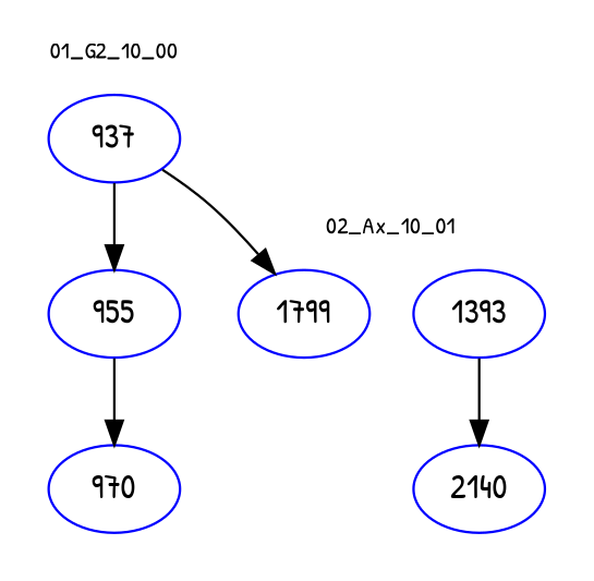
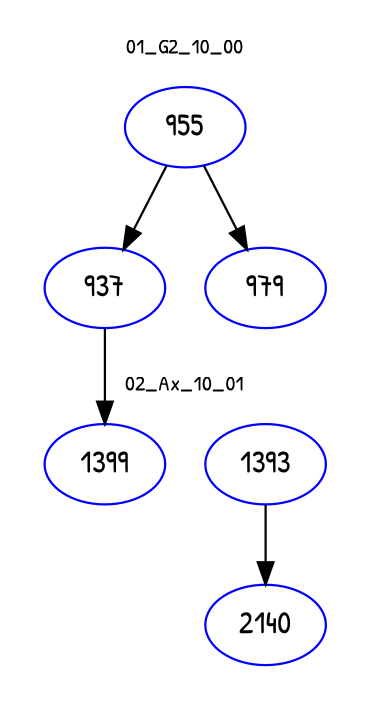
  digraph {
    fontname="Patrick Hand"
    node [color=blue fontname="Patrick Hand"]
    edge [color=black fontname="Patrick Hand"]
    n1 [label=1393]
    n2 [label=2140]
-   n3 [label=1799]
+   n3 [label=1399]
    n4 [label=955]
    n5 [label=937]
-   n6 [label=970]
+   n6 [label=979]
    subgraph cluster_1 {
      color=white
      fontsize=10
      label="02_Ax_10_01"
      n1
      n2
      n3
    }
    subgraph cluster_2 {
      color=white
      fontsize=10
      label="01_G2_10_00"
      n4
      n5
      n6
    }
    n1 -> n2
-   n5 -> n4
+   n4 -> n5
    n4 -> n6
    n5 -> n3
  }
